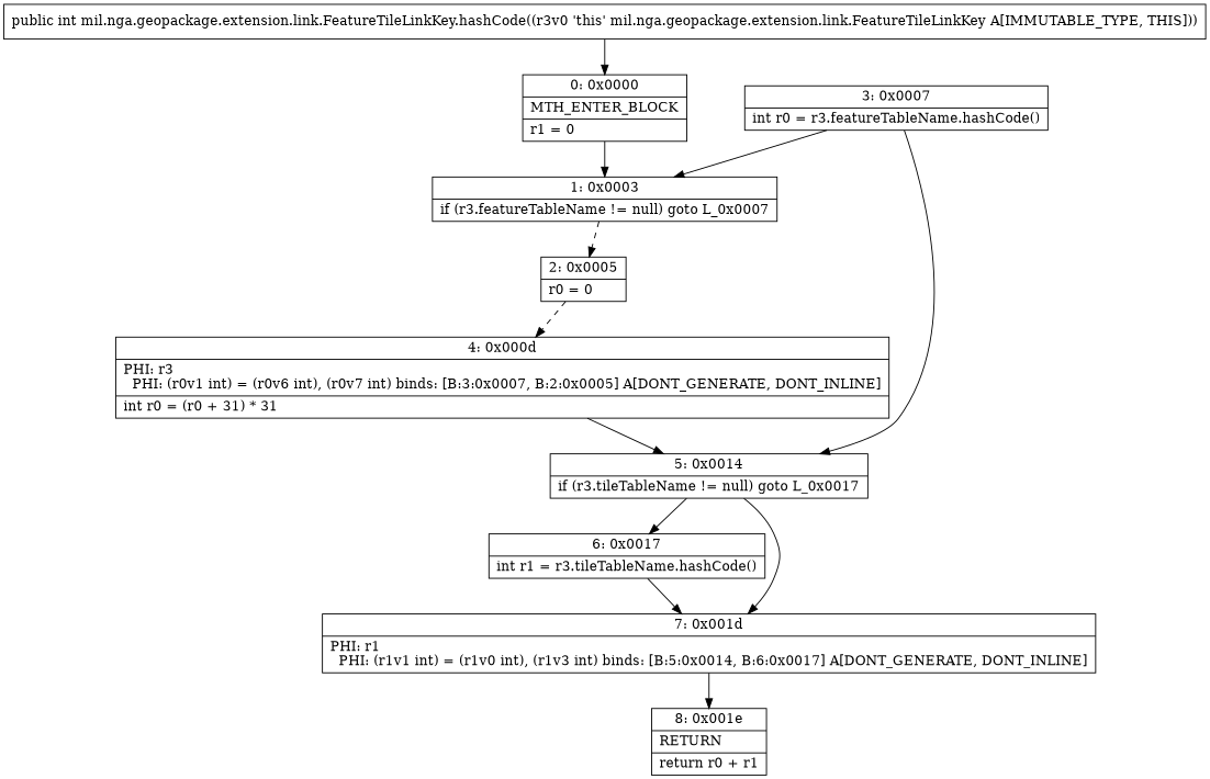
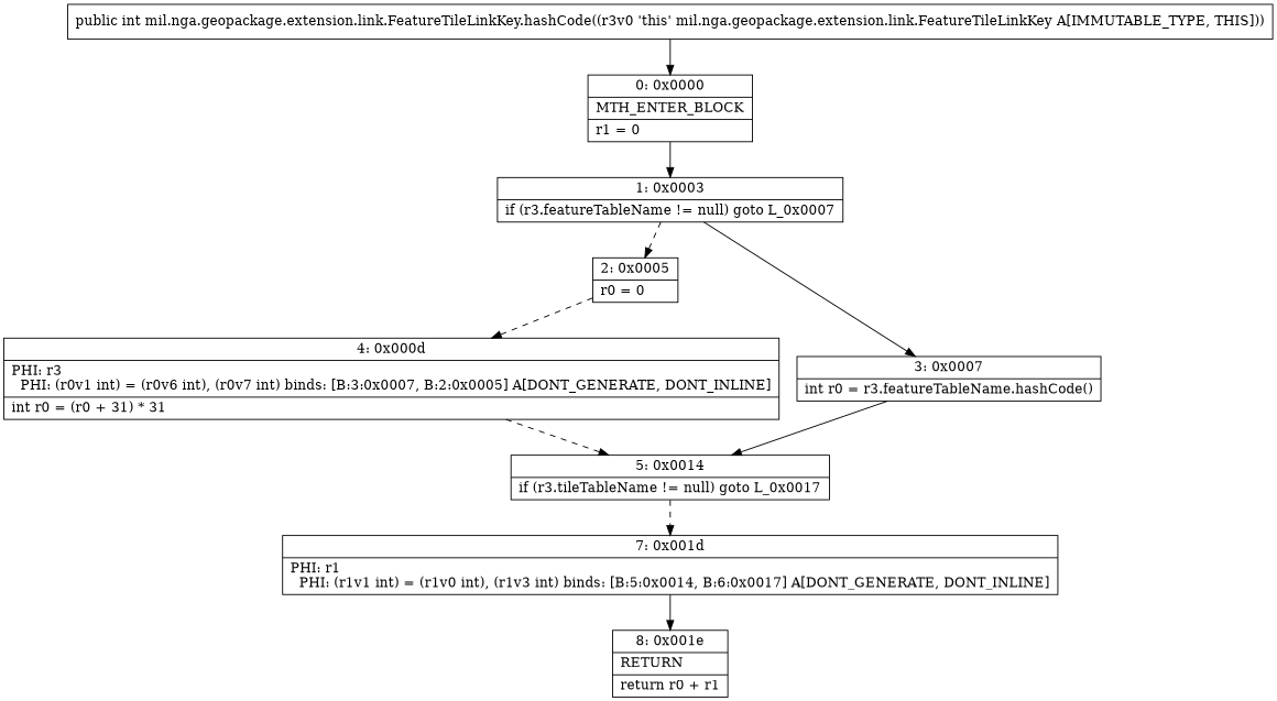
  digraph {
    node [shape=record]
    n1 [label="{0\:\ 0x0000|MTH_ENTER_BLOCK\l|r1 = 0\l}"]
    n2 [label="{1\:\ 0x0003|if (r3.featureTableName != null) goto L_0x0007\l}"]
    n3 [label="{2\:\ 0x0005|r0 = 0\l}"]
    n4 [label="{3\:\ 0x0007|int r0 = r3.featureTableName.hashCode()\l}"]
    n5 [label="{4\:\ 0x000d|PHI: r3 \l  PHI: (r0v1 int) = (r0v6 int), (r0v7 int) binds: [B:3:0x0007, B:2:0x0005] A[DONT_GENERATE, DONT_INLINE]\l|int r0 = (r0 + 31) * 31\l}"]
    n6 [label="{5\:\ 0x0014|if (r3.tileTableName != null) goto L_0x0017\l}"]
-   n7 [label="{6\:\ 0x0017|int r1 = r3.tileTableName.hashCode()\l}"]
    n8 [label="{7\:\ 0x001d|PHI: r1 \l  PHI: (r1v1 int) = (r1v0 int), (r1v3 int) binds: [B:5:0x0014, B:6:0x0017] A[DONT_GENERATE, DONT_INLINE]\l}"]
    n9 [label="{8\:\ 0x001e|RETURN\l|return r0 + r1\l}"]
    n10 [label="{public int mil.nga.geopackage.extension.link.FeatureTileLinkKey.hashCode((r3v0 'this' mil.nga.geopackage.extension.link.FeatureTileLinkKey A[IMMUTABLE_TYPE, THIS])) }"]
    n1 -> n2
    n2 -> n3 [style=dashed]
-   n4 -> n2
+   n2 -> n4
    n3 -> n5 [style=dashed]
    n4 -> n6
-   n5 -> n6
-   n6 -> n7
-   n6 -> n8 [style=solid]
-   n7 -> n8
+   n5 -> n6 [style=dashed]
+   n6 -> n8 [style=dashed]
    n8 -> n9
    n10 -> n1
  }
